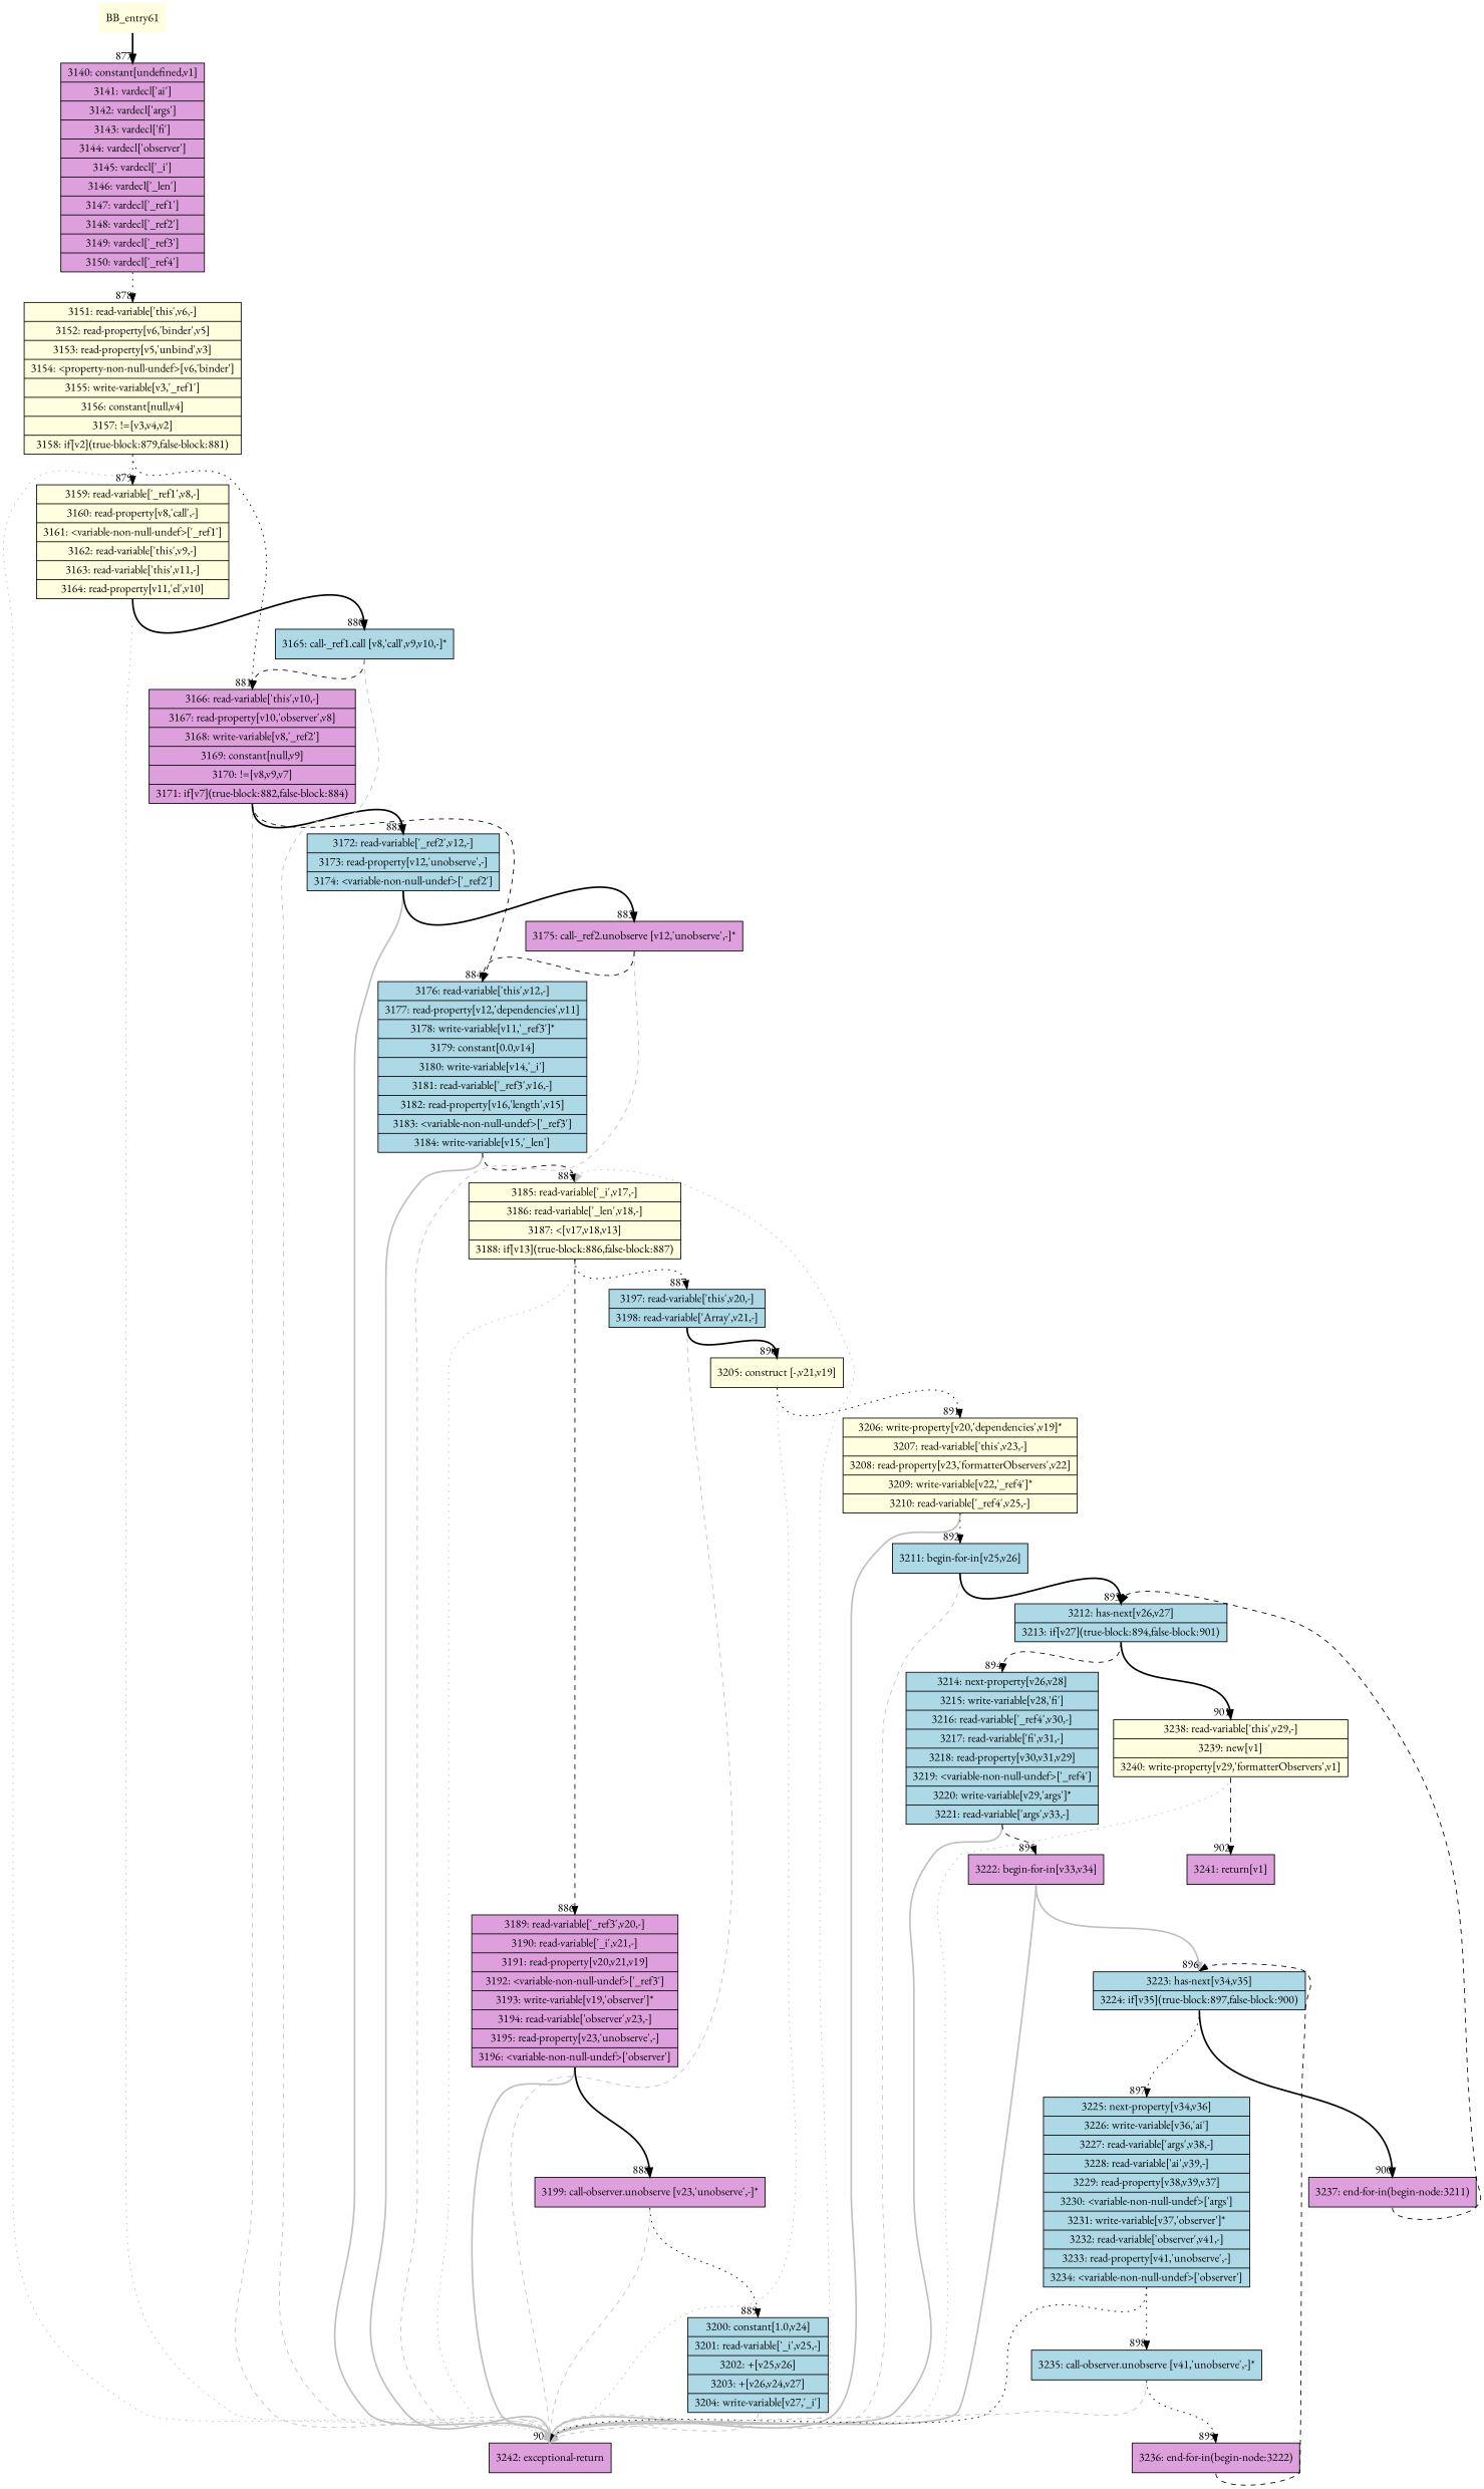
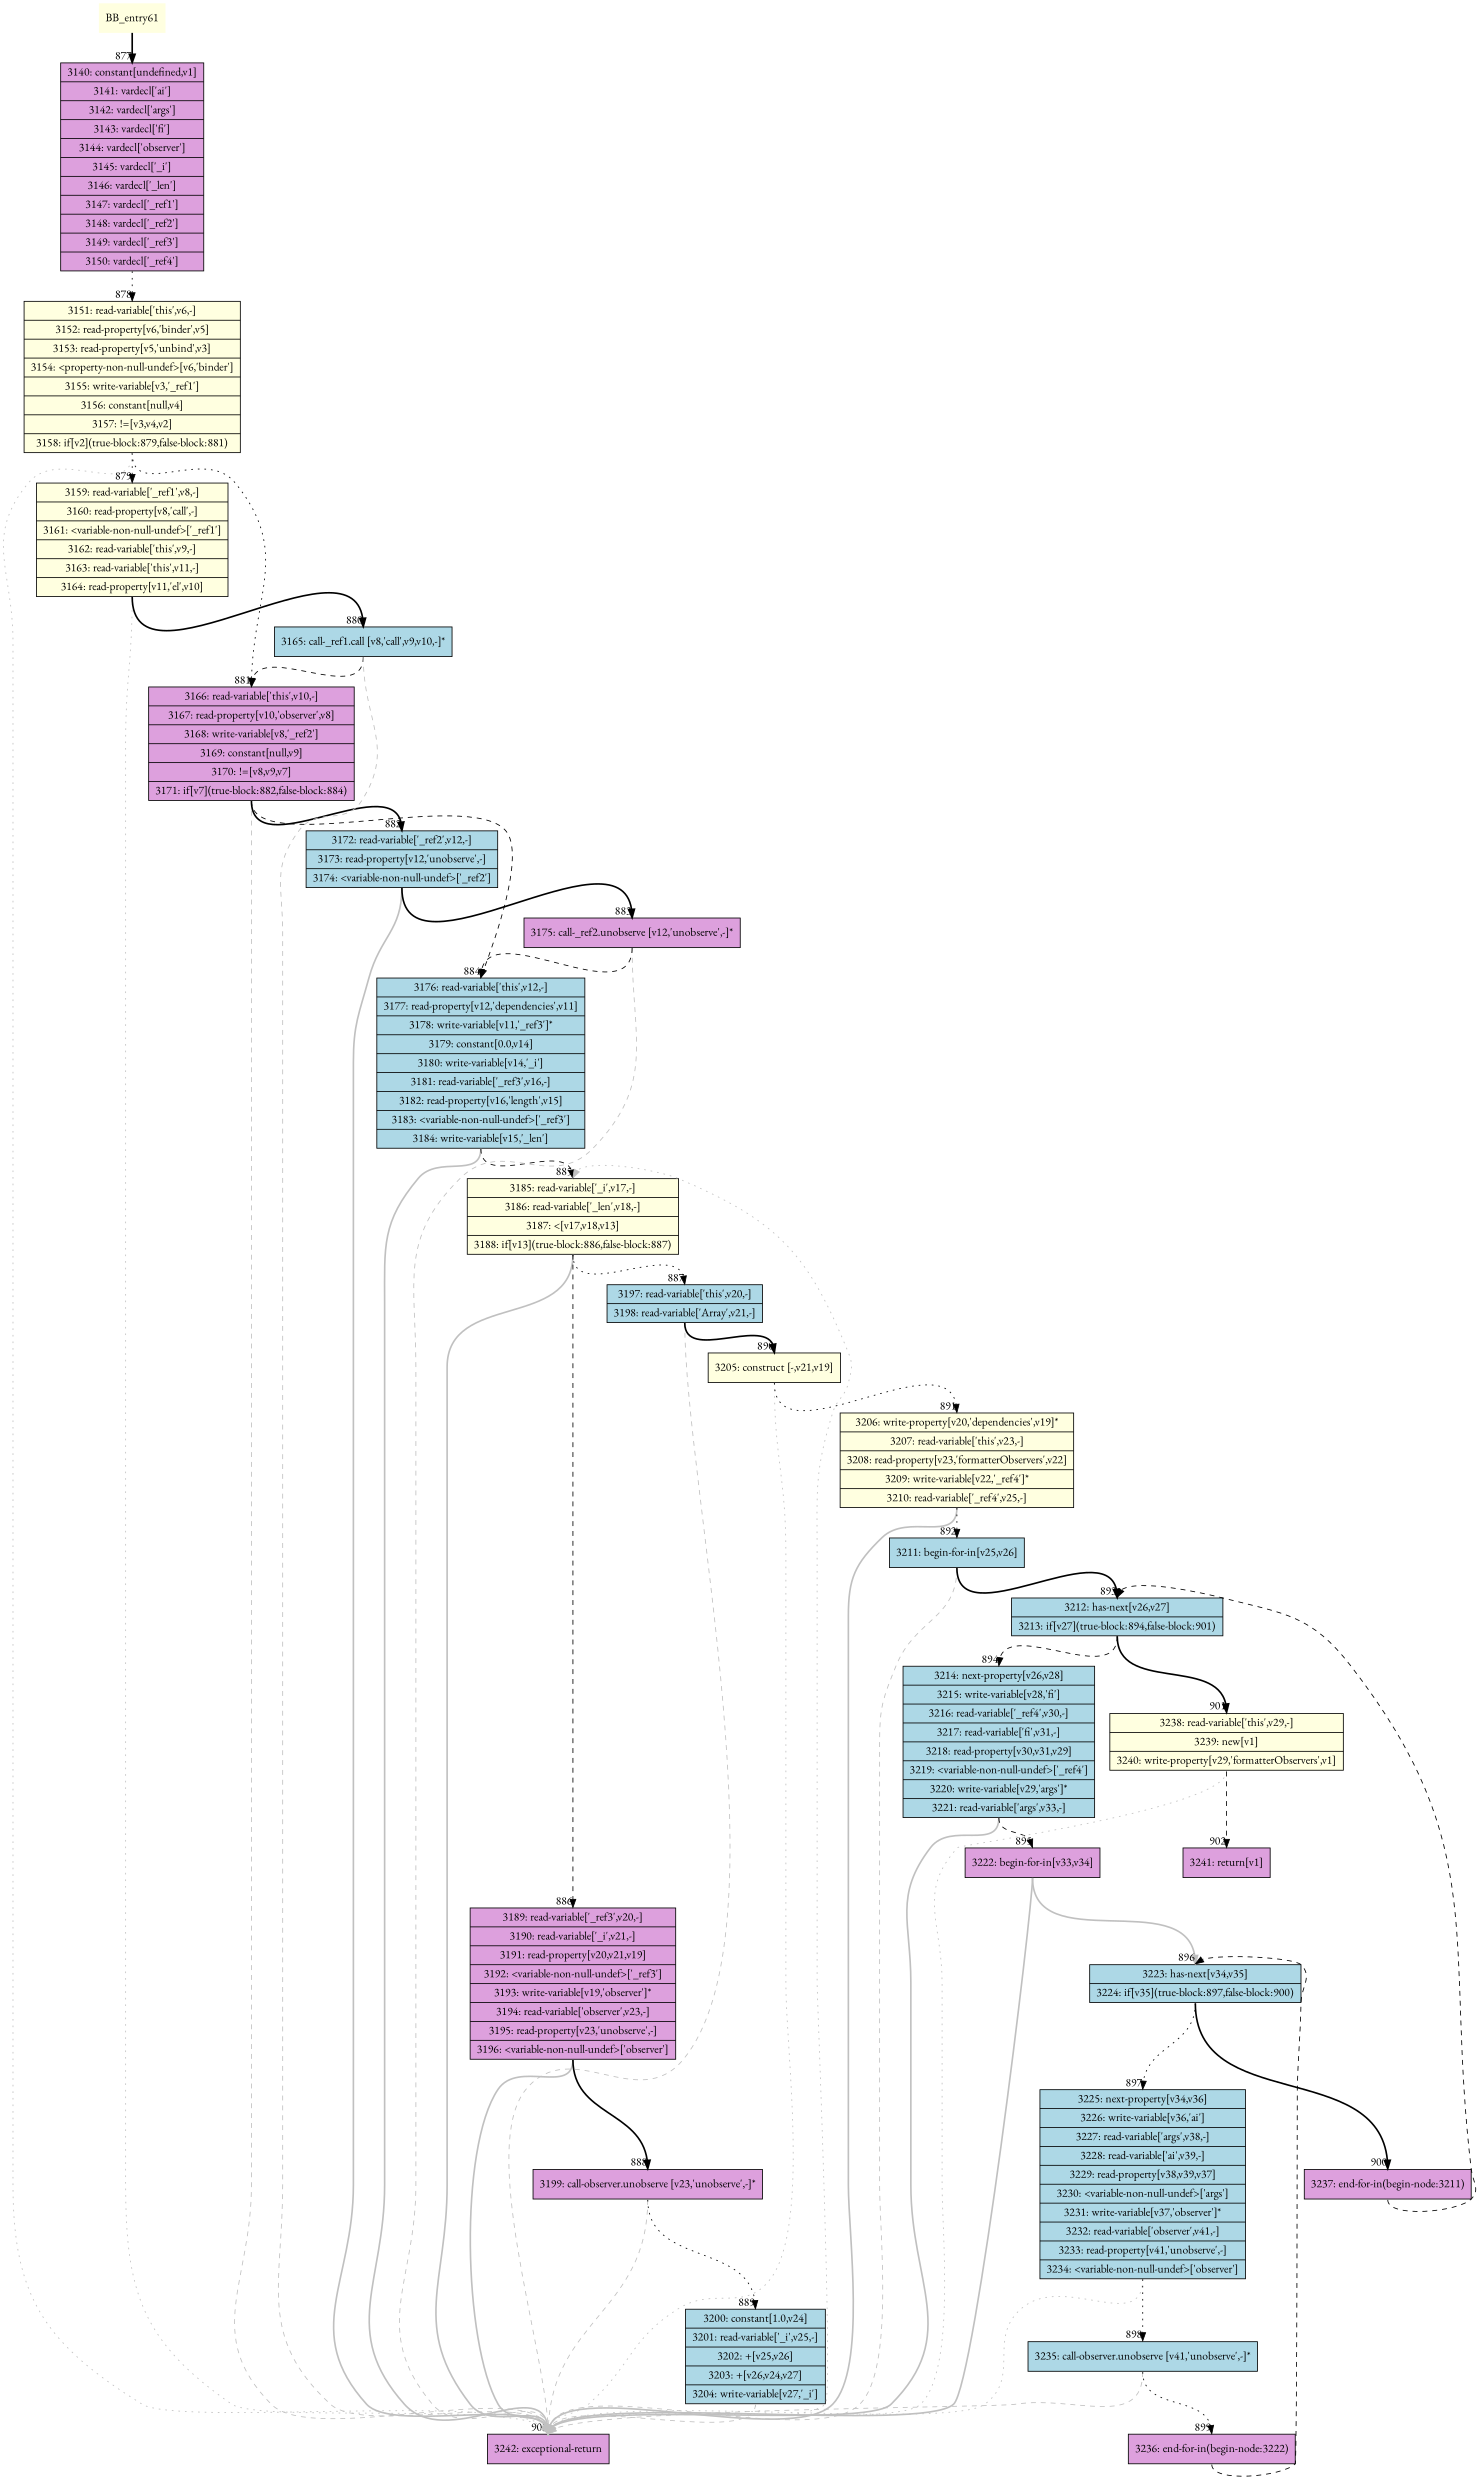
  digraph {
    fontname="EB Garamond"
    rankdir=TD
    node [fillcolor=lightblue fontname="EB Garamond" shape=record style=filled]
    edge [fontname="EB Garamond" headport=n style=dashed tailport=s]
    BB_entry61 [fillcolor=lightyellow shape=none]
    n2 [fillcolor=plum label="{3140: constant[undefined,v1]|3141: vardecl['ai']|3142: vardecl['args']|3143: vardecl['fi']|3144: vardecl['observer']|3145: vardecl['_i']|3146: vardecl['_len']|3147: vardecl['_ref1']|3148: vardecl['_ref2']|3149: vardecl['_ref3']|3150: vardecl['_ref4']}"]
    n3 [fillcolor=lightyellow label="{3151: read-variable['this',v6,-]|3152: read-property[v6,'binder',v5]|3153: read-property[v5,'unbind',v3]|3154: \<property-non-null-undef\>[v6,'binder']|3155: write-variable[v3,'_ref1']|3156: constant[null,v4]|3157: !=[v3,v4,v2]|3158: if[v2](true-block:879,false-block:881)}"]
    n4 [fillcolor=lightyellow label="{3159: read-variable['_ref1',v8,-]|3160: read-property[v8,'call',-]|3161: \<variable-non-null-undef\>['_ref1']|3162: read-variable['this',v9,-]|3163: read-variable['this',v11,-]|3164: read-property[v11,'el',v10]}"]
    n5 [fillcolor=plum label="{3166: read-variable['this',v10,-]|3167: read-property[v10,'observer',v8]|3168: write-variable[v8,'_ref2']|3169: constant[null,v9]|3170: !=[v8,v9,v7]|3171: if[v7](true-block:882,false-block:884)}"]
    n6 [fillcolor=plum label="{3242: exceptional-return}"]
    n7 [label="{3165: call-_ref1.call [v8,'call',v9,v10,-]*}"]
    n8 [label="{3172: read-variable['_ref2',v12,-]|3173: read-property[v12,'unobserve',-]|3174: \<variable-non-null-undef\>['_ref2']}"]
    n9 [label="{3176: read-variable['this',v12,-]|3177: read-property[v12,'dependencies',v11]|3178: write-variable[v11,'_ref3']*|3179: constant[0.0,v14]|3180: write-variable[v14,'_i']|3181: read-variable['_ref3',v16,-]|3182: read-property[v16,'length',v15]|3183: \<variable-non-null-undef\>['_ref3']|3184: write-variable[v15,'_len']}"]
    n10 [fillcolor=plum label="{3175: call-_ref2.unobserve [v12,'unobserve',-]*}"]
    n11 [fillcolor=lightyellow label="{3185: read-variable['_i',v17,-]|3186: read-variable['_len',v18,-]|3187: \<[v17,v18,v13]|3188: if[v13](true-block:886,false-block:887)}"]
    n12 [fillcolor=plum label="{3189: read-variable['_ref3',v20,-]|3190: read-variable['_i',v21,-]|3191: read-property[v20,v21,v19]|3192: \<variable-non-null-undef\>['_ref3']|3193: write-variable[v19,'observer']*|3194: read-variable['observer',v23,-]|3195: read-property[v23,'unobserve',-]|3196: \<variable-non-null-undef\>['observer']}"]
    n13 [label="{3197: read-variable['this',v20,-]|3198: read-variable['Array',v21,-]}"]
    n14 [fillcolor=plum label="{3199: call-observer.unobserve [v23,'unobserve',-]*}"]
    n15 [fillcolor=lightyellow label="{3205: construct [-,v21,v19]}"]
    n16 [label="{3200: constant[1.0,v24]|3201: read-variable['_i',v25,-]|3202: +[v25,v26]|3203: +[v26,v24,v27]|3204: write-variable[v27,'_i']}"]
    n17 [fillcolor=lightyellow label="{3206: write-property[v20,'dependencies',v19]*|3207: read-variable['this',v23,-]|3208: read-property[v23,'formatterObservers',v22]|3209: write-variable[v22,'_ref4']*|3210: read-variable['_ref4',v25,-]}"]
    n18 [label="{3211: begin-for-in[v25,v26]}"]
    n19 [label="{3212: has-next[v26,v27]|3213: if[v27](true-block:894,false-block:901)}"]
    n20 [label="{3214: next-property[v26,v28]|3215: write-variable[v28,'fi']|3216: read-variable['_ref4',v30,-]|3217: read-variable['fi',v31,-]|3218: read-property[v30,v31,v29]|3219: \<variable-non-null-undef\>['_ref4']|3220: write-variable[v29,'args']*|3221: read-variable['args',v33,-]}"]
    n21 [fillcolor=lightyellow label="{3238: read-variable['this',v29,-]|3239: new[v1]|3240: write-property[v29,'formatterObservers',v1]}"]
    n22 [fillcolor=plum label="{3222: begin-for-in[v33,v34]}"]
    n23 [fillcolor=plum label="{3241: return[v1]}"]
    n24 [label="{3223: has-next[v34,v35]|3224: if[v35](true-block:897,false-block:900)}"]
    n25 [label="{3225: next-property[v34,v36]|3226: write-variable[v36,'ai']|3227: read-variable['args',v38,-]|3228: read-variable['ai',v39,-]|3229: read-property[v38,v39,v37]|3230: \<variable-non-null-undef\>['args']|3231: write-variable[v37,'observer']*|3232: read-variable['observer',v41,-]|3233: read-property[v41,'unobserve',-]|3234: \<variable-non-null-undef\>['observer']}"]
    n26 [fillcolor=plum label="{3237: end-for-in(begin-node:3211)}"]
    n27 [label="{3235: call-observer.unobserve [v41,'unobserve',-]*}"]
    n28 [fillcolor=plum label="{3236: end-for-in(begin-node:3222)}"]
    BB_entry61 -> n2 [headlabel="    877" style=bold]
    n2 -> n3 [headlabel="      878" style=dotted]
    n3 -> n4 [headlabel="      879" style=dotted]
    n3 -> n5 [headlabel="      881" style=dotted]
    n3 -> n6 [color=gray headlabel="      903" style=dotted]
    n4 -> n6 [color=gray style=dotted]
    n4 -> n7 [headlabel="      880" style=bold]
    n5 -> n6 [color=gray]
    n5 -> n8 [headlabel="      882" style=bold]
    n5 -> n9 [headlabel="      884"]
    n7 -> n5
    n7 -> n6 [color=gray]
    n8 -> n6 [color=gray style=bold]
    n8 -> n10 [headlabel="      883" style=bold]
    n9 -> n6 [color=gray style=bold]
    n9 -> n11 [headlabel="      885"]
    n10 -> n6 [color=gray]
    n10 -> n9
-   n11 -> n6 [color=gray style=dotted]
+   n11 -> n6 [color=gray style=bold]
    n11 -> n12 [headlabel="      886"]
    n11 -> n13 [headlabel="      887" style=dotted]
    n12 -> n6 [color=gray style=bold]
    n12 -> n14 [headlabel="      888" style=bold]
    n13 -> n6 [color=gray]
    n13 -> n15 [headlabel="      890" style=bold]
    n14 -> n6 [color=gray]
    n14 -> n16 [headlabel="      889" style=dotted]
    n15 -> n6 [color=gray style=dotted]
    n15 -> n17 [headlabel="      891" style=dotted]
    n16 -> n6 [color=gray]
    n16 -> n11 [color=gray style=dotted]
    n17 -> n6 [color=gray style=bold]
    n17 -> n18 [headlabel="      892" style=dotted]
    n18 -> n6 [color=gray]
    n18 -> n19 [headlabel="      893" style=bold]
    n19 -> n20 [headlabel="      894"]
    n19 -> n21 [headlabel="      901" style=bold]
    n20 -> n6 [color=gray style=bold]
    n20 -> n22 [headlabel="      895"]
    n21 -> n6 [color=gray style=dotted]
    n21 -> n23 [headlabel="      902"]
    n22 -> n6 [color=gray style=bold]
    n22 -> n24 [color=gray headlabel="      896" style=bold]
    n24 -> n25 [headlabel="      897" style=dotted]
    n24 -> n26 [headlabel="      900" style=bold]
-   n25 -> n6 [color=black style=dotted]
+   n25 -> n6 [color=gray style=dotted]
    n25 -> n27 [headlabel="      898" style=dotted]
    n26 -> n19
    n27 -> n6 [color=gray]
    n27 -> n28 [headlabel="      899" style=dotted]
    n28 -> n24
  }
